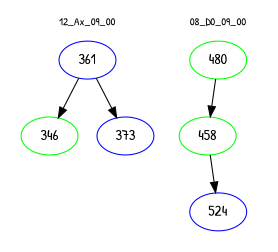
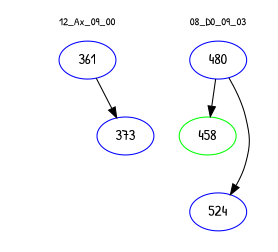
  digraph {
    fontname="Patrick Hand"
    node [color=blue fontname="Patrick Hand"]
    edge [color=black fontname="Patrick Hand"]
    n1 [label=361]
-   n2 [color=green label=346]
    n3 [label=373]
-   n4 [color=green label=480]
+   n4 [label=480]
    n5 [color=green label=458]
    n6 [label=524]
    subgraph cluster_1 {
      color=white
      fontsize=10
      label="12_Ax_09_00"
      n1
-     n2
      n3
    }
    subgraph cluster_2 {
      color=white
      fontsize=10
-     label="08_D0_09_00"
+     label="08_D0_09_03"
      n4
      n5
      n6
    }
-   n1 -> n2
    n1 -> n3
    n4 -> n5
-   n5 -> n6
+   n4 -> n6
  }
